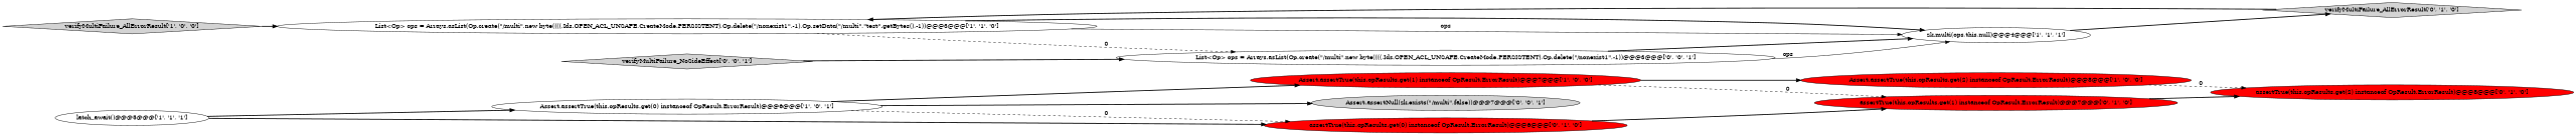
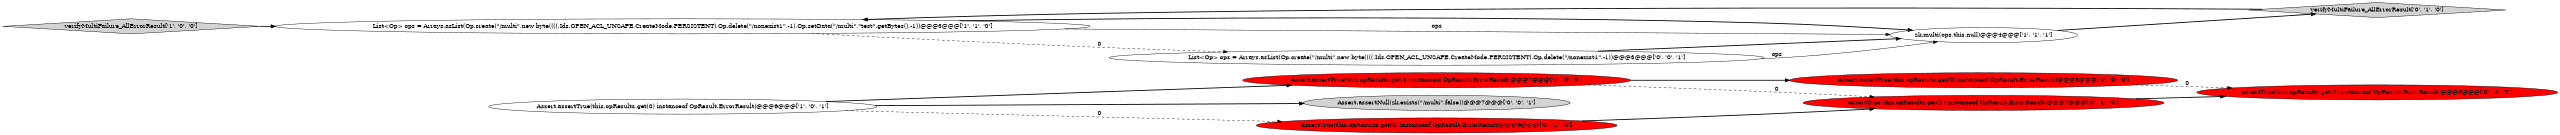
  digraph {
    rankdir=LR
    node [fillcolor=red shape=ellipse style=filled]
    edge [style=bold]
    n1 [label="Assert.assertTrue(this.opResults.get(2) instanceof OpResult.ErrorResult)@@@8@@@['1', '0', '0']"]
    n2 [label="assertTrue(this.opResults.get(2) instanceof OpResult.ErrorResult)@@@8@@@['0', '1', '0']"]
    n3 [label="assertTrue(this.opResults.get(1) instanceof OpResult.ErrorResult)@@@7@@@['0', '1', '0']"]
    n4 [fillcolor=lightgray label="verifyMultiFailure_AllErrorResult['1', '0', '0']" shape=diamond]
    n5 [fillcolor=white label="List<Op> ops = Arrays.asList(Op.create(\"/multi\",new byte((((,Ids.OPEN_ACL_UNSAFE,CreateMode.PERSISTENT),Op.delete(\"/nonexist1\",-1),Op.setData(\"/multi\",\"test\".getBytes(),-1))@@@3@@@['1', '1', '0']"]
    n6 [fillcolor=white label="List<Op> ops = Arrays.asList(Op.create(\"/multi\",new byte((((,Ids.OPEN_ACL_UNSAFE,CreateMode.PERSISTENT),Op.delete(\"/nonexist1\",-1))@@@3@@@['0', '0', '1']"]
    n7 [fillcolor=white label="zk.multi(ops,this,null)@@@4@@@['1', '1', '1']"]
    n8 [fillcolor=lightgray label="verifyMultiFailure_AllErrorResult['0', '1', '0']" shape=diamond]
-   n9 [fillcolor=lightgray label="verifyMultiFailure_NoSideEffect['0', '0', '1']" shape=diamond]
    n10 [fillcolor=white label="Assert.assertTrue(this.opResults.get(0) instanceof OpResult.ErrorResult)@@@6@@@['1', '0', '1']"]
    n11 [label="Assert.assertTrue(this.opResults.get(1) instanceof OpResult.ErrorResult)@@@7@@@['1', '0', '0']"]
    n12 [fillcolor=lightgray label="Assert.assertNull(zk.exists(\"/multi\",false))@@@7@@@['0', '0', '1']"]
    n13 [label="assertTrue(this.opResults.get(0) instanceof OpResult.ErrorResult)@@@6@@@['0', '1', '0']"]
-   n14 [fillcolor=white label="latch_await()@@@5@@@['1', '1', '1']"]
    n1 -> n2 [label=0 style=dashed]
    n3 -> n2
    n4 -> n5
    n5 -> n6 [label=0 style=dashed]
    n5 -> n7 [label=ops style=solid]
    n5 -> n7
    n6 -> n7 [label=ops style=solid]
    n6 -> n7
    n7 -> n8
    n8 -> n5
-   n9 -> n6
    n10 -> n11
    n10 -> n12
    n10 -> n13 [label=0 style=dashed]
    n11 -> n1
    n11 -> n3 [label=0 style=dashed]
    n13 -> n3
-   n14 -> n10
-   n14 -> n13
  }
